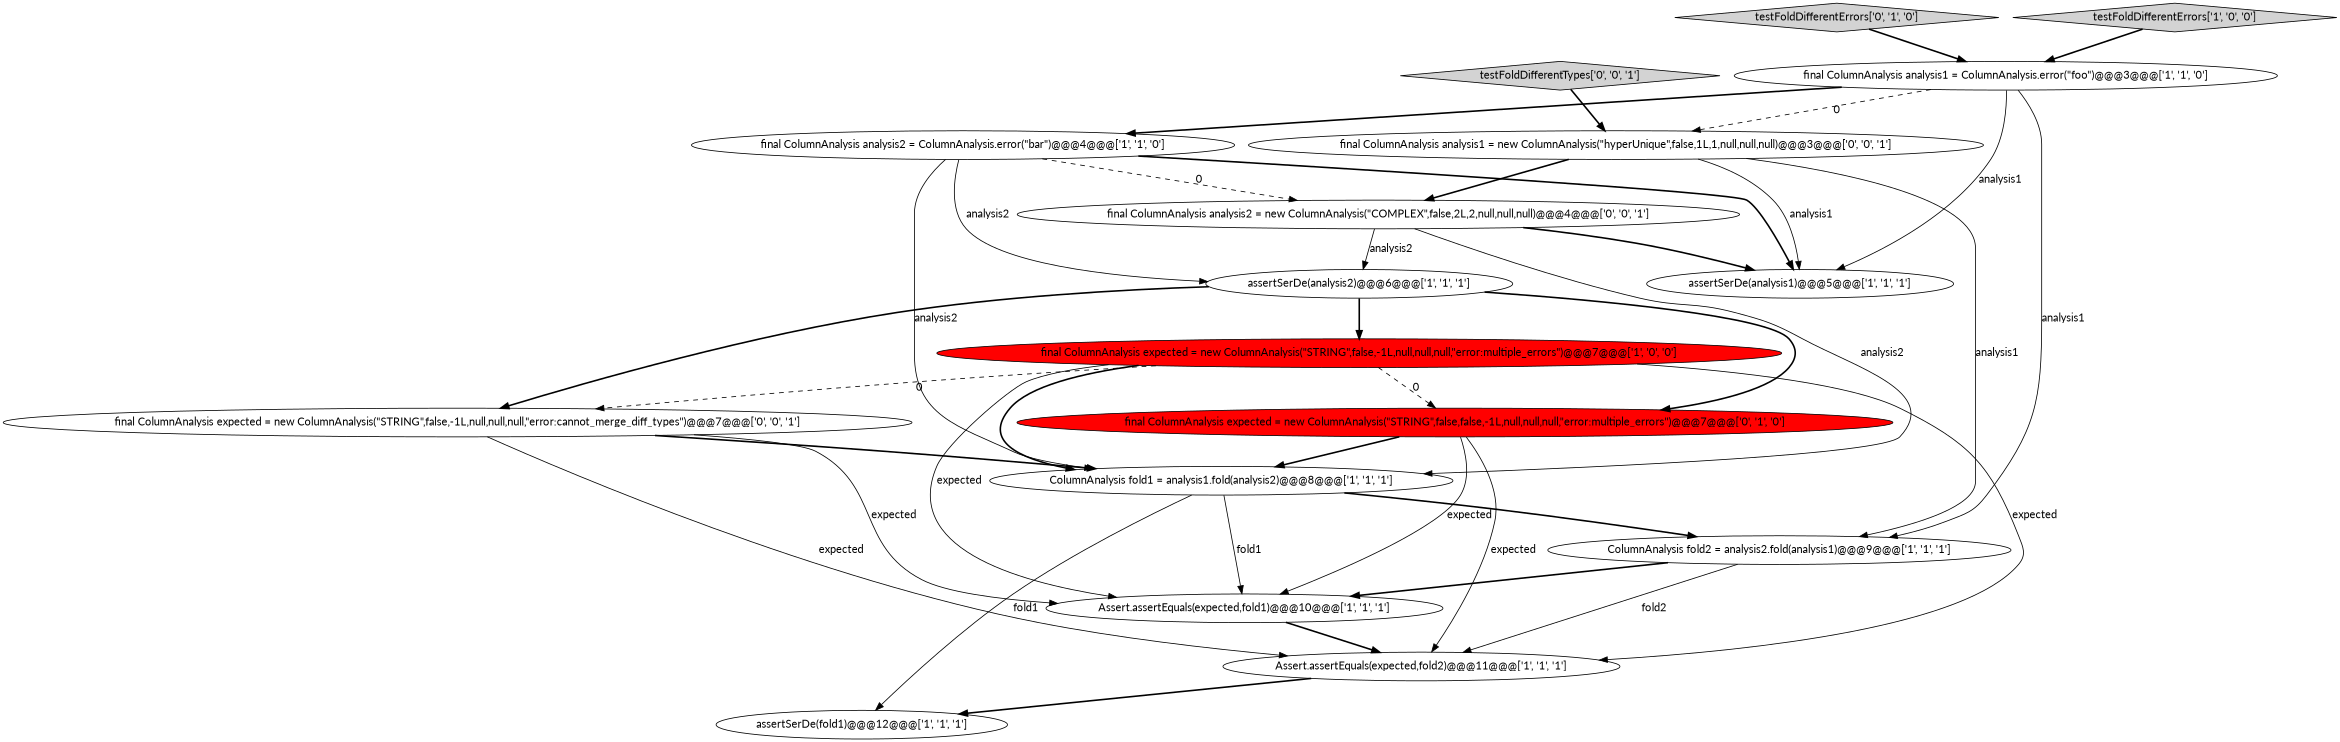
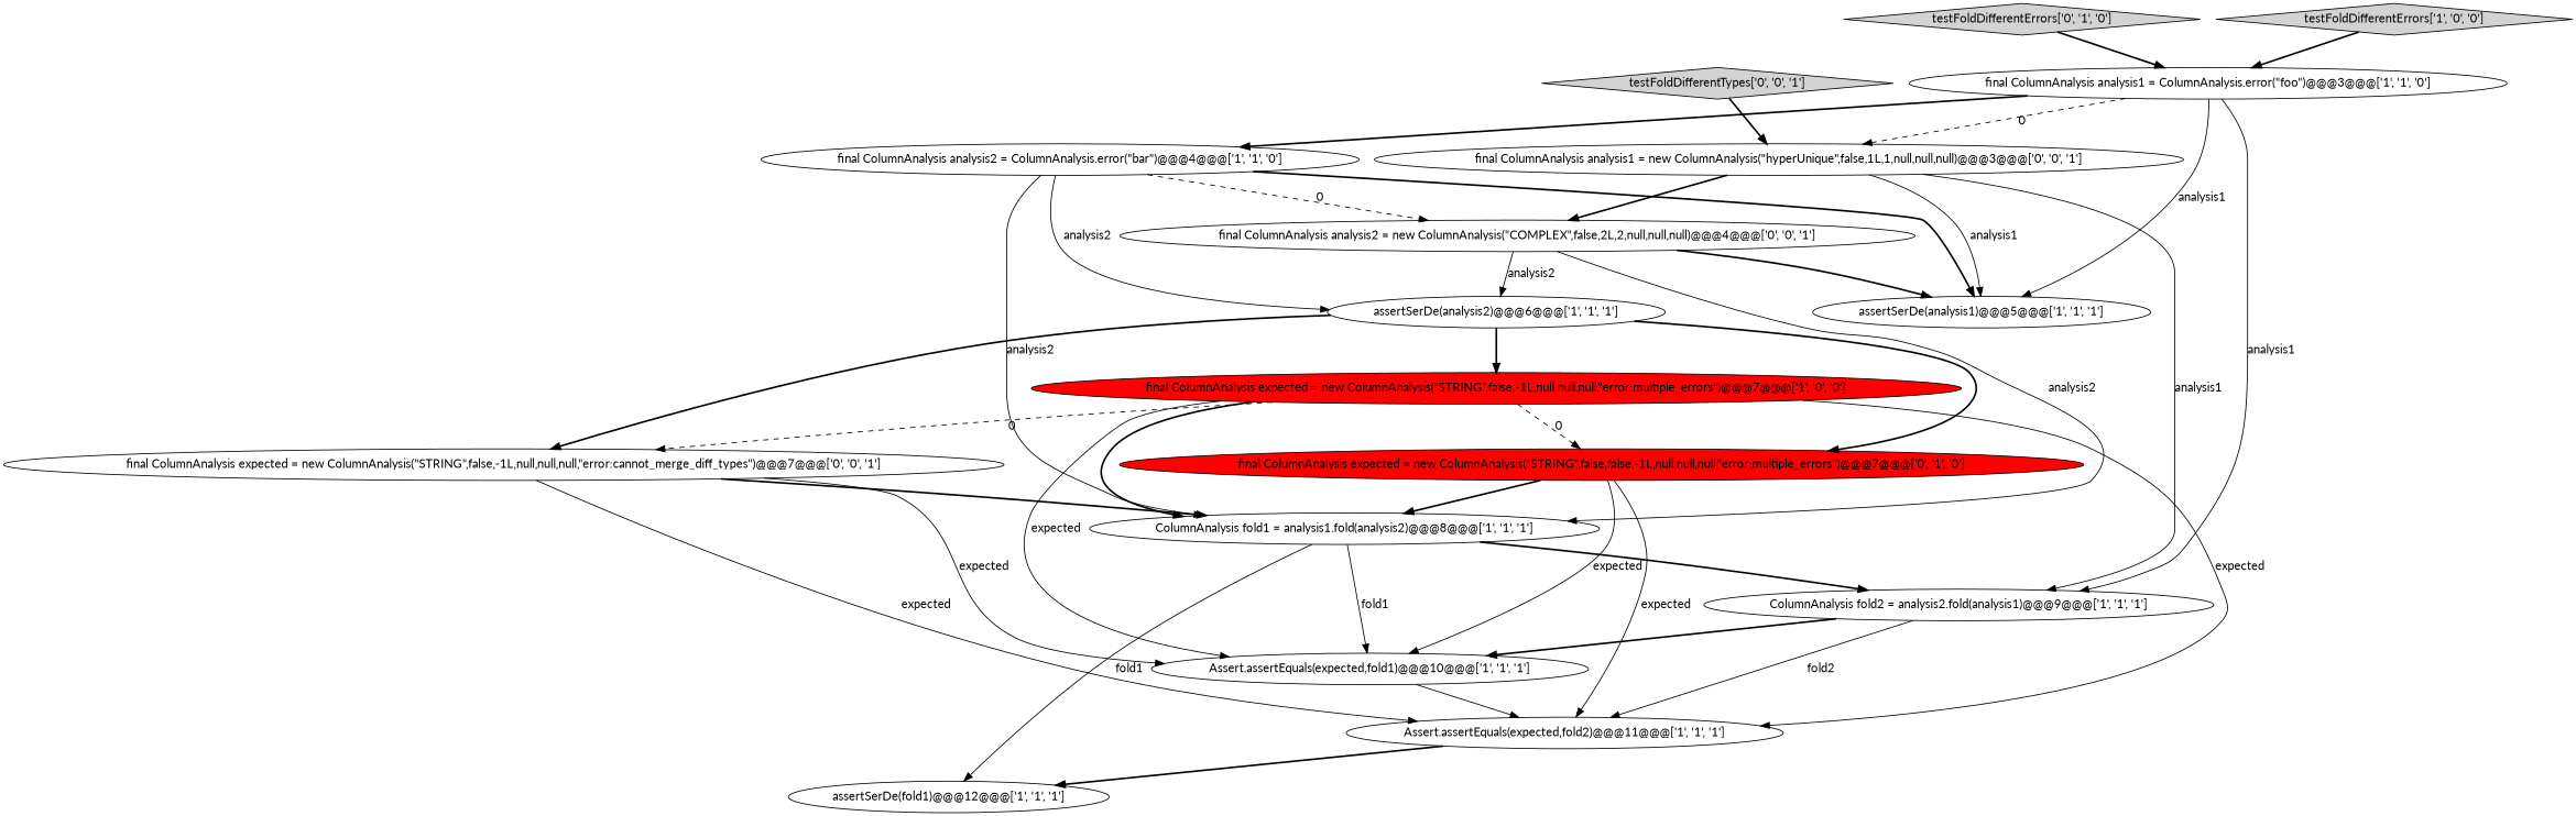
  digraph {
    fontname=Lato
    node [fillcolor=white fontname=Lato shape=ellipse style=filled]
    edge [fontname=Lato style=bold]
    n1 [label="Assert.assertEquals(expected,fold2)@@@11@@@['1', '1', '1']"]
    n2 [label="assertSerDe(fold1)@@@12@@@['1', '1', '1']"]
    n3 [fillcolor=lightgray label="testFoldDifferentTypes['0', '0', '1']" shape=diamond]
    n4 [label="final ColumnAnalysis analysis1 = new ColumnAnalysis(\"hyperUnique\",false,1L,1,null,null,null)@@@3@@@['0', '0', '1']"]
    n5 [label="ColumnAnalysis fold2 = analysis2.fold(analysis1)@@@9@@@['1', '1', '1']"]
    n6 [label="final ColumnAnalysis analysis2 = new ColumnAnalysis(\"COMPLEX\",false,2L,2,null,null,null)@@@4@@@['0', '0', '1']"]
    n7 [label="assertSerDe(analysis1)@@@5@@@['1', '1', '1']"]
    n8 [label="Assert.assertEquals(expected,fold1)@@@10@@@['1', '1', '1']"]
    n9 [label="assertSerDe(analysis2)@@@6@@@['1', '1', '1']"]
    n10 [label="ColumnAnalysis fold1 = analysis1.fold(analysis2)@@@8@@@['1', '1', '1']"]
    n11 [fillcolor=red label="final ColumnAnalysis expected = new ColumnAnalysis(\"STRING\",false,-1L,null,null,null,\"error:multiple_errors\")@@@7@@@['1', '0', '0']"]
    n12 [label="final ColumnAnalysis expected = new ColumnAnalysis(\"STRING\",false,-1L,null,null,null,\"error:cannot_merge_diff_types\")@@@7@@@['0', '0', '1']"]
    n13 [fillcolor=red label="final ColumnAnalysis expected = new ColumnAnalysis(\"STRING\",false,false,-1L,null,null,null,\"error:multiple_errors\")@@@7@@@['0', '1', '0']"]
    n14 [label="final ColumnAnalysis analysis2 = ColumnAnalysis.error(\"bar\")@@@4@@@['1', '1', '0']"]
    n15 [fillcolor=lightgray label="testFoldDifferentErrors['0', '1', '0']" shape=diamond]
    n16 [label="final ColumnAnalysis analysis1 = ColumnAnalysis.error(\"foo\")@@@3@@@['1', '1', '0']"]
    n17 [fillcolor=lightgray label="testFoldDifferentErrors['1', '0', '0']" shape=diamond]
    n1 -> n2
    n3 -> n4
    n4 -> n5 [label=analysis1 style=solid]
    n4 -> n6
    n4 -> n7 [label=analysis1 style=solid]
    n5 -> n1 [label=fold2 style=solid]
    n5 -> n8
    n6 -> n7
    n6 -> n9 [label=analysis2 style=solid]
    n6 -> n10 [label=analysis2 style=solid]
-   n8 -> n1
+   n8 -> n1 [style=solid]
    n9 -> n11
    n9 -> n12
    n9 -> n13
    n10 -> n2 [label=fold1 style=solid]
    n10 -> n5
    n10 -> n8 [label=fold1 style=solid]
    n11 -> n1 [label=expected style=solid]
    n11 -> n8 [label=expected style=solid]
    n11 -> n10
    n11 -> n12 [label=0 style=dashed]
    n11 -> n13 [label=0 style=dashed]
    n12 -> n1 [label=expected style=solid]
    n12 -> n8 [label=expected style=solid]
    n12 -> n10
    n13 -> n1 [label=expected style=solid]
    n13 -> n8 [label=expected style=solid]
    n13 -> n10
    n14 -> n6 [label=0 style=dashed]
    n14 -> n7
    n14 -> n9 [label=analysis2 style=solid]
    n14 -> n10 [label=analysis2 style=solid]
    n15 -> n16
    n16 -> n4 [label=0 style=dashed]
    n16 -> n5 [label=analysis1 style=solid]
    n16 -> n7 [label=analysis1 style=solid]
    n16 -> n14
    n17 -> n16
  }
